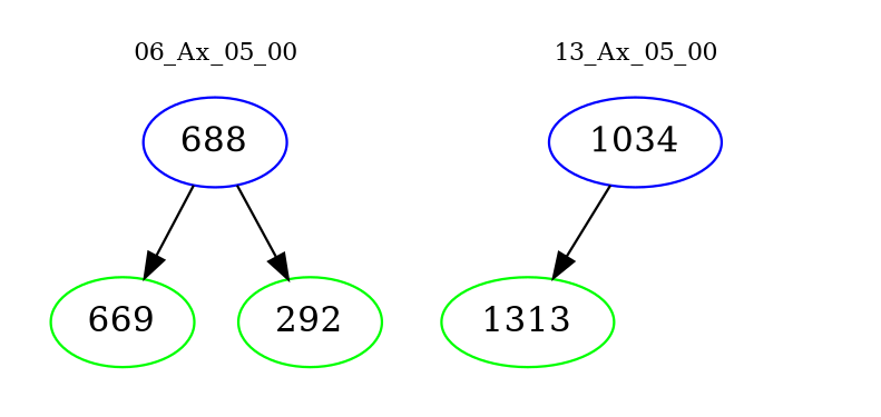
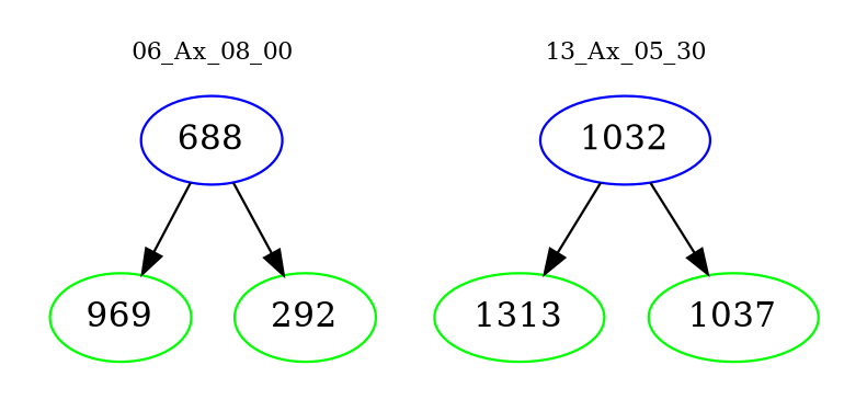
  digraph {
    node [color=green]
    edge [color=black]
    n1 [color=blue label=688]
-   n2 [label=669]
+   n2 [label=969]
    n3 [label=292]
-   n4 [color=blue label=1034]
+   n4 [color=blue label=1032]
    n5 [label=1313]
+   n6 [label=1037]
    subgraph cluster_1 {
      color=white
      fontsize=10
-     label="06_Ax_05_00"
+     label="06_Ax_08_00"
      n1
      n2
      n3
    }
    subgraph cluster_2 {
      color=white
      fontsize=10
-     label="13_Ax_05_00"
+     label="13_Ax_05_30"
      n4
      n5
+     n6
    }
    n1 -> n2
    n1 -> n3
    n4 -> n5
+   n4 -> n6
  }
